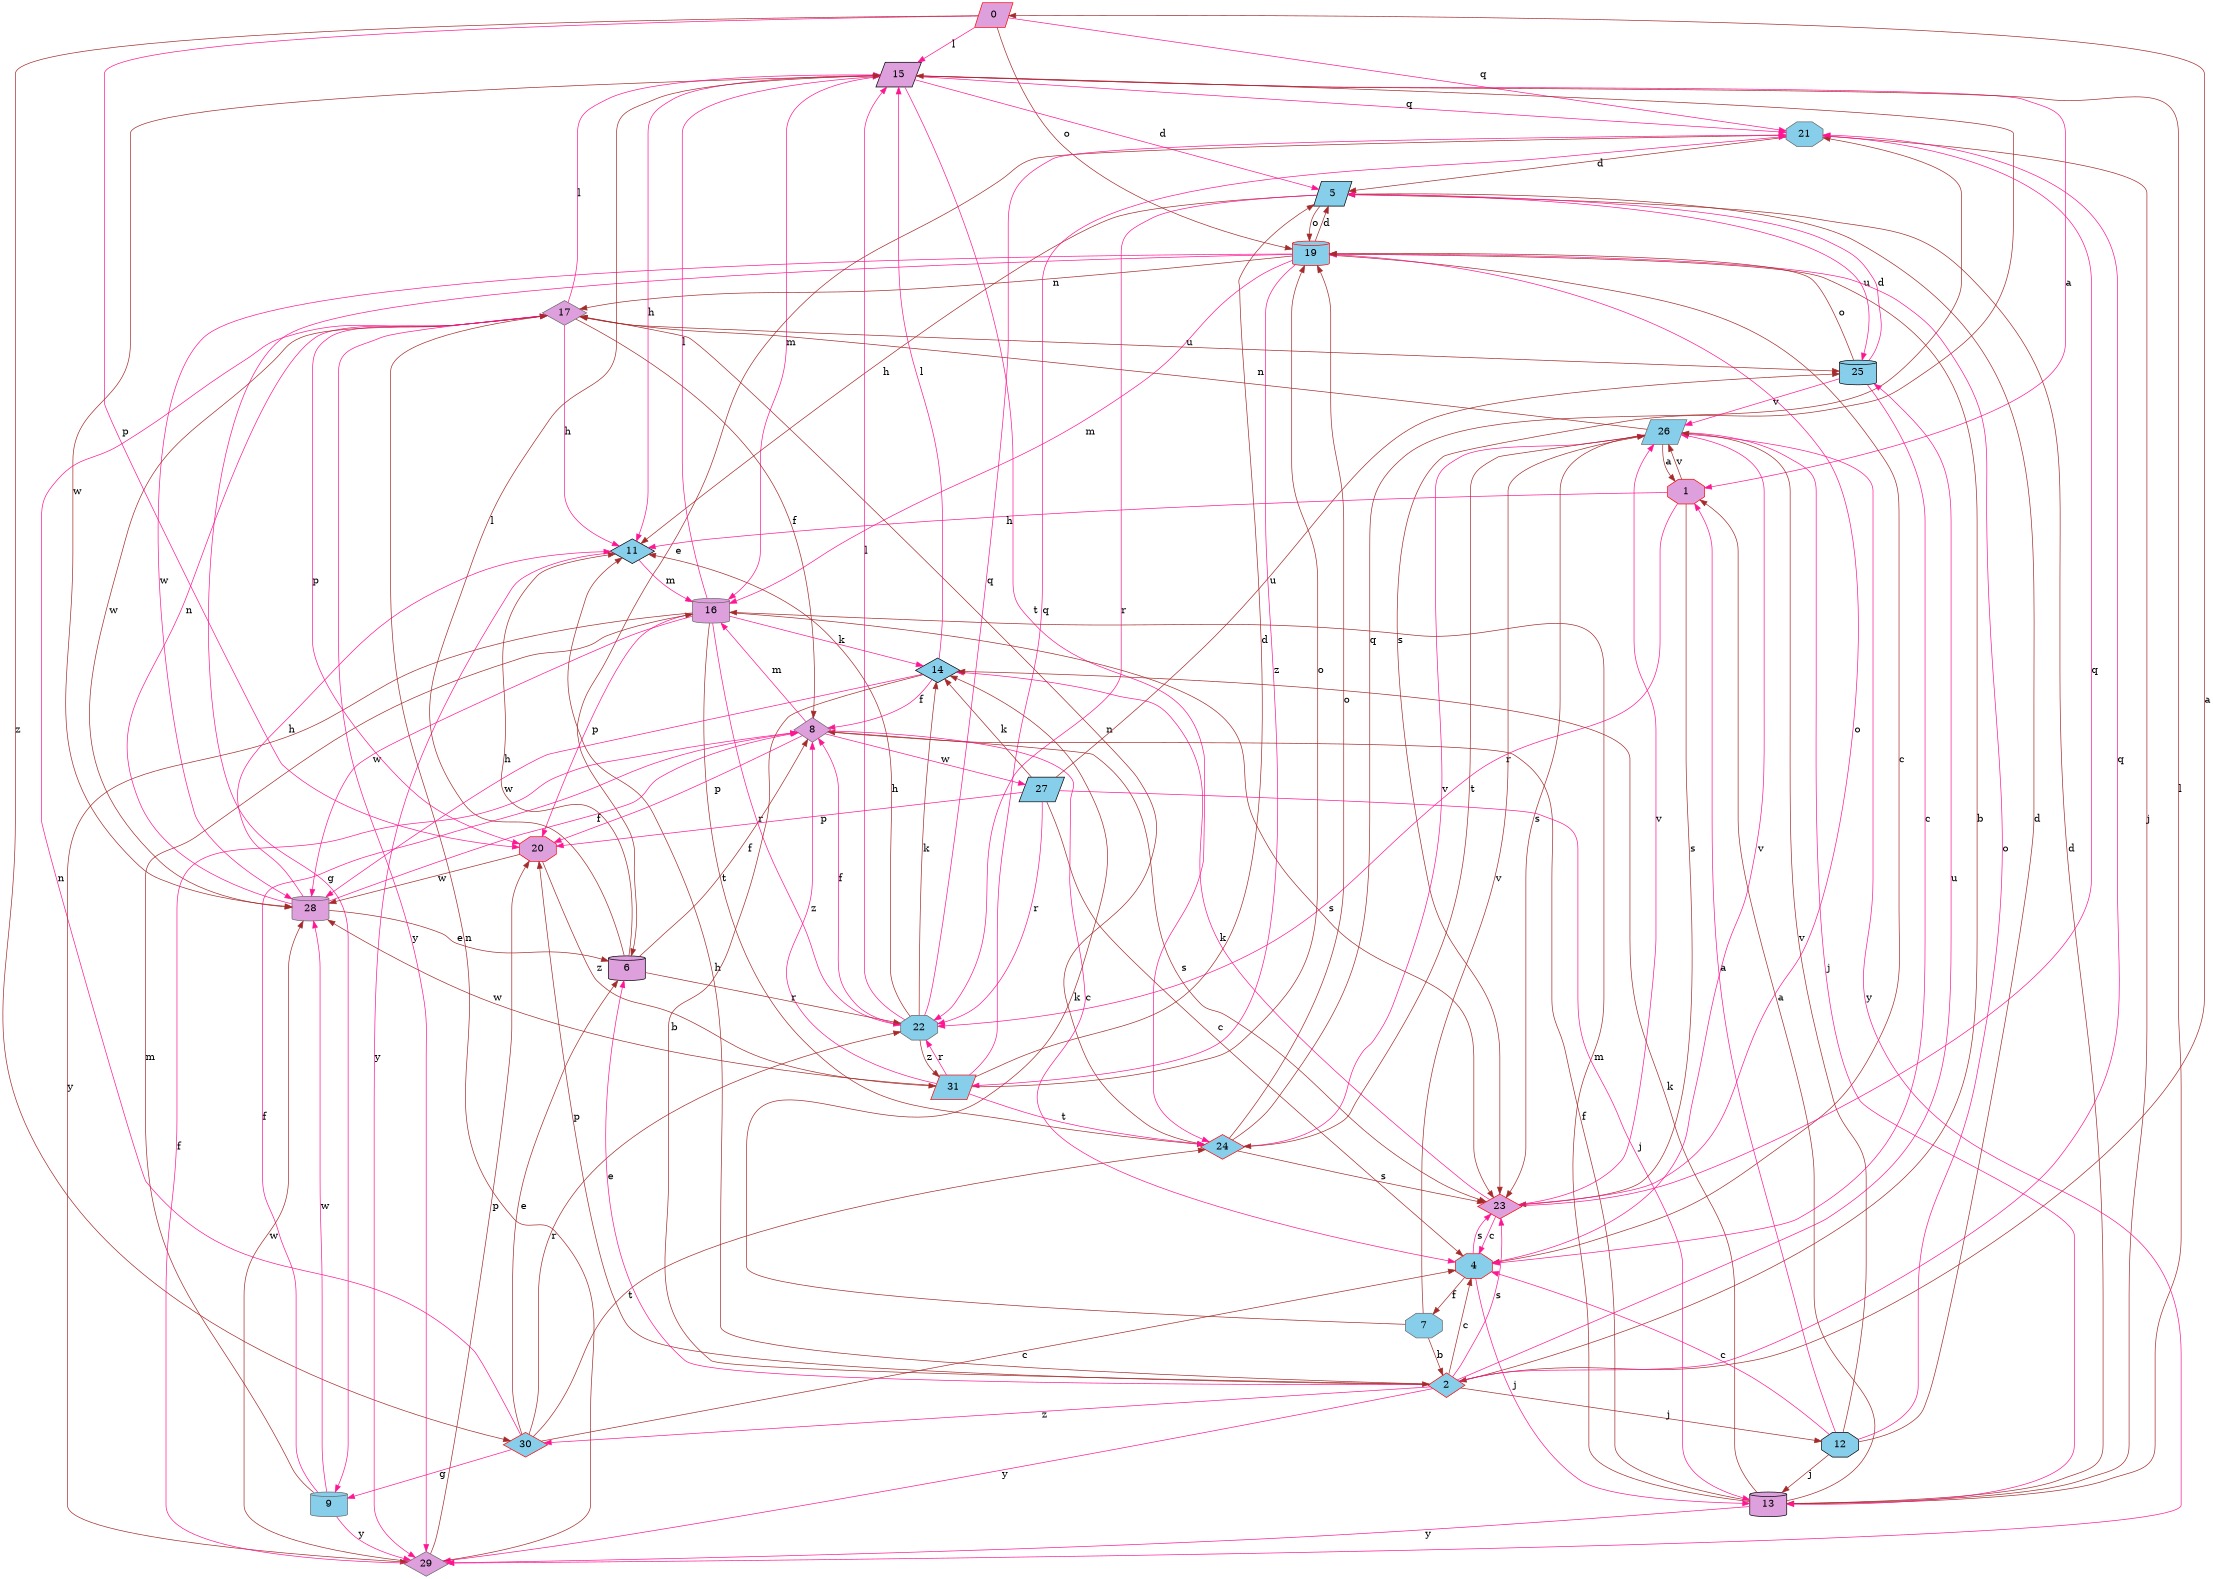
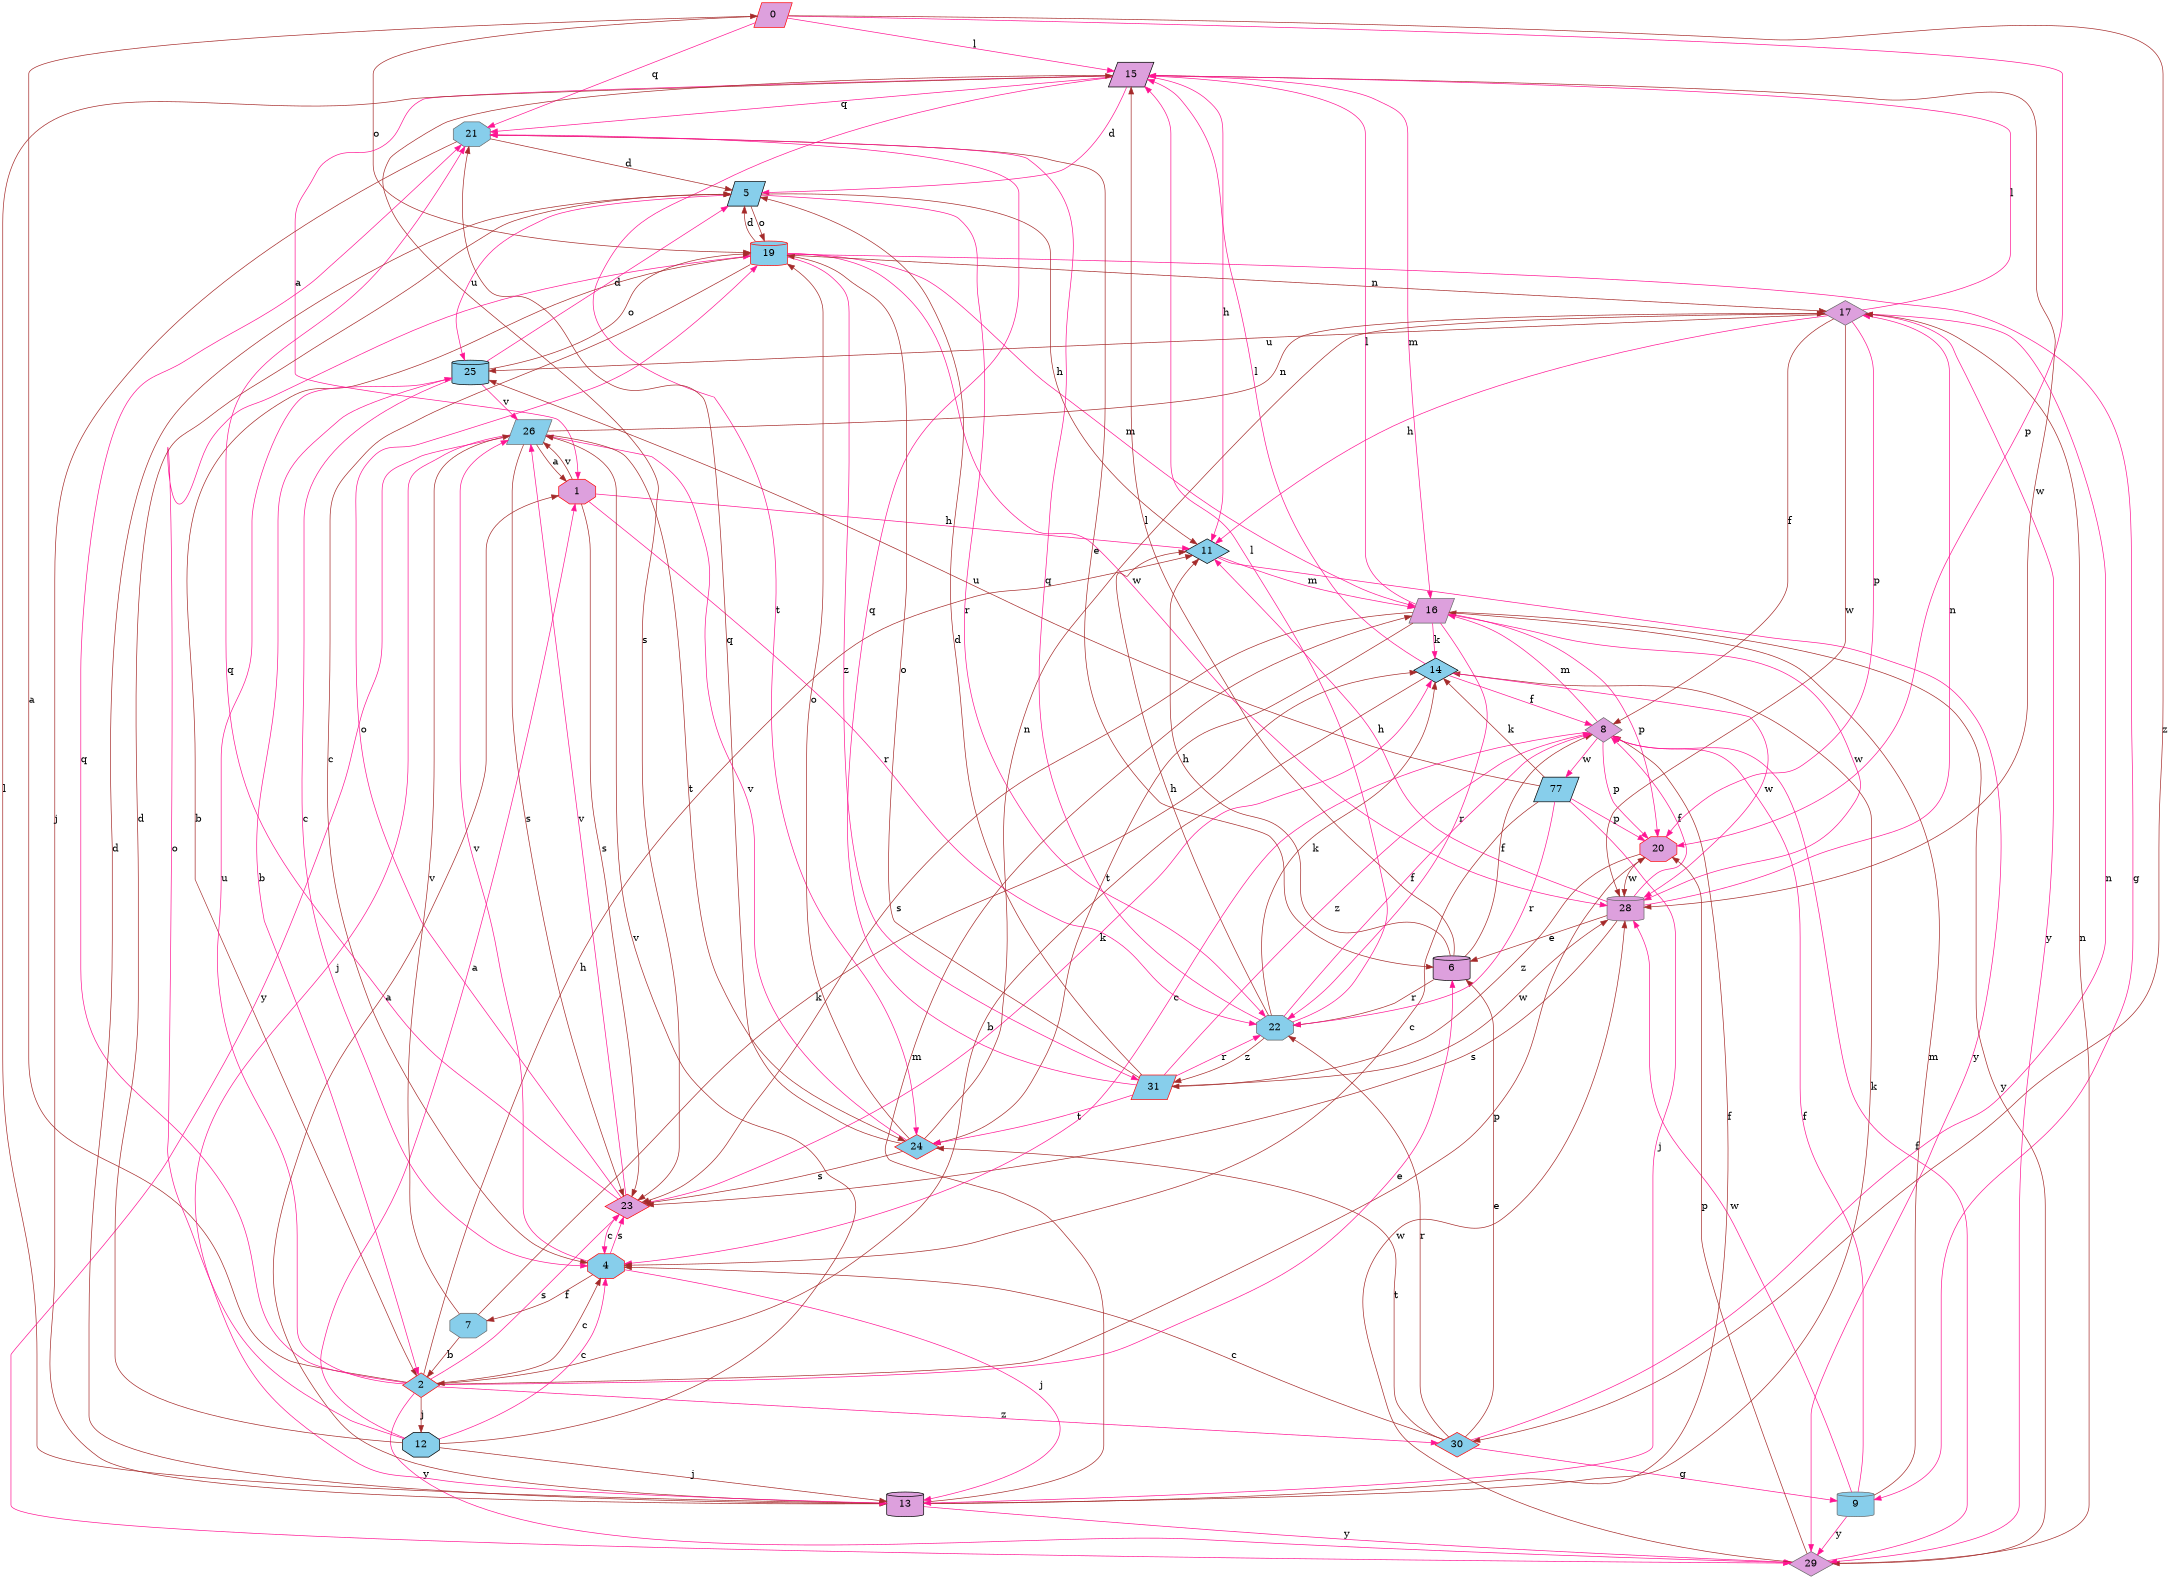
  strict digraph {
    node [color=red fillcolor=skyblue shape=diamond style=filled]
    edge [color=deeppink]
    0 [fillcolor=plum shape=parallelogram]
    15 [color=black fillcolor=plum shape=parallelogram]
    19 [shape=cylinder]
    20 [fillcolor=plum shape=octagon]
    21 [color=gray40 shape=octagon]
    30
    1 [fillcolor=plum shape=octagon]
    11 [color=black]
    23 [fillcolor=plum]
    5 [color=black shape=parallelogram]
-   16 [color=gray40 fillcolor=plum shape=cylinder]
+   16 [color=gray40 fillcolor=plum shape=parallelogram]
    28 [color=gray40 fillcolor=plum shape=cylinder]
    24
    2
    4 [shape=octagon]
    31 [shape=parallelogram]
    9 [color=gray40 shape=cylinder]
    17 [color=gray40 fillcolor=plum]
    6 [color=black fillcolor=plum shape=cylinder]
    13 [color=black fillcolor=plum shape=cylinder]
    22 [color=gray40 shape=octagon]
    26 [color=gray40 shape=parallelogram]
    29 [color=gray40 fillcolor=plum]
    8 [color=gray40 fillcolor=plum]
    14 [color=black]
    12 [color=black shape=octagon]
    25 [color=black shape=cylinder]
    7 [color=gray40 shape=octagon]
-   27 [color=black shape=parallelogram]
+   27 [color=black shape=parallelogram label=77]
    0 -> 15 [label=l]
    0 -> 19 [color=brown label=o]
    0 -> 20 [label=p]
    0 -> 21 [label=q]
    0 -> 30 [color=brown label=z]
    15 -> 21 [label=q]
    15 -> 1 [label=a]
    15 -> 11 [label=h]
    15 -> 23 [color=brown label=s]
    15 -> 5 [label=d]
    15 -> 16 [label=m]
    15 -> 28 [color=brown label=w]
    15 -> 24 [label=t]
    19 -> 5 [color=brown label=d]
    19 -> 16 [label=m]
    19 -> 28 [label=w]
    19 -> 2 [color=brown label=b]
    19 -> 4 [color=brown label=c]
    19 -> 31 [label=z]
    19 -> 9 [label=g]
    19 -> 17 [color=brown label=n]
    20 -> 28 [color=brown label=w]
    20 -> 31 [color=brown label=z]
    21 -> 5 [color=brown label=d]
    21 -> 6 [color=brown label=e]
    21 -> 13 [color=brown label=j]
    30 -> 24 [color=brown label=t]
    30 -> 4 [color=brown label=c]
    30 -> 9 [label=g]
    30 -> 17 [label=n]
    30 -> 6 [color=brown label=e]
    30 -> 22 [color=brown label=r]
    1 -> 11 [label=h]
    1 -> 23 [color=brown label=s]
    1 -> 22 [label=r]
    1 -> 26 [color=brown label=v]
    11 -> 16 [label=m]
    11 -> 29 [label=y]
    23 -> 19 [label=o]
    23 -> 21 [label=q]
    23 -> 4 [label=c]
    23 -> 26 [label=v]
    23 -> 14 [label=k]
    5 -> 19 [color=brown label=o]
    5 -> 11 [color=brown label=h]
    5 -> 22 [label=r]
    5 -> 25 [label=u]
    16 -> 15 [label=l]
    16 -> 20 [label=p]
    16 -> 23 [color=brown label=s]
    16 -> 28 [label=w]
    16 -> 24 [color=brown label=t]
    16 -> 22 [label=r]
    16 -> 29 [color=brown label=y]
    16 -> 14 [label=k]
    28 -> 11 [label=h]
-   8 -> 23 [color=brown label=s]
+   28 -> 23 [color=brown label=s]
    28 -> 17 [label=n]
    28 -> 6 [color=brown label=e]
    28 -> 8 [label=f]
    24 -> 19 [color=brown label=o]
    24 -> 21 [color=brown label=q]
    24 -> 23 [color=brown label=s]
    24 -> 17 [color=brown label=n]
    24 -> 26 [label=v]
    2 -> 0 [color=brown label=a]
    2 -> 20 [color=brown label=p]
    2 -> 21 [label=q]
    2 -> 30 [label=z]
    2 -> 11 [color=brown label=h]
    2 -> 23 [label=s]
    2 -> 4 [color=brown label=c]
    2 -> 6 [label=e]
    2 -> 29 [label=y]
    2 -> 12 [color=brown label=j]
    2 -> 25 [label=u]
    4 -> 23 [label=s]
    4 -> 13 [label=j]
    4 -> 26 [label=v]
    4 -> 7 [color=brown label=f]
    31 -> 19 [color=brown label=o]
    31 -> 21 [label=q]
    31 -> 5 [color=brown label=d]
    31 -> 28 [color=brown label=w]
    31 -> 24 [label=t]
    31 -> 22 [label=r]
    31 -> 8 [label=z]
    9 -> 16 [color=brown label=m]
    9 -> 28 [label=w]
    9 -> 29 [label=y]
    9 -> 8 [label=f]
    17 -> 15 [label=l]
    17 -> 20 [label=p]
    17 -> 11 [label=h]
    17 -> 28 [color=brown label=w]
    17 -> 29 [label=y]
    17 -> 8 [color=brown label=f]
    17 -> 25 [color=brown label=u]
    6 -> 15 [color=brown label=l]
    6 -> 11 [color=brown label=h]
    6 -> 22 [color=brown label=r]
    6 -> 8 [color=brown label=f]
    13 -> 15 [color=brown label=l]
    13 -> 1 [color=brown label=a]
    13 -> 5 [color=brown label=d]
    13 -> 16 [color=brown label=m]
    13 -> 29 [label=y]
    13 -> 8 [color=brown label=f]
    13 -> 14 [color=brown label=k]
    22 -> 15 [label=l]
    22 -> 21 [label=q]
    22 -> 11 [color=brown label=h]
    22 -> 31 [color=brown label=z]
    22 -> 8 [label=f]
    22 -> 14 [color=brown label=k]
    26 -> 1 [color=brown label=a]
    26 -> 23 [color=brown label=s]
    26 -> 24 [color=brown label=t]
    26 -> 17 [color=brown label=n]
    26 -> 13 [label=j]
    26 -> 29 [label=y]
    29 -> 20 [color=brown label=p]
    29 -> 28 [color=brown label=w]
    29 -> 17 [color=brown label=n]
    29 -> 8 [label=f]
    8 -> 20 [label=p]
    8 -> 16 [label=m]
    8 -> 4 [label=c]
    8 -> 27 [label=w]
    14 -> 15 [label=l]
    14 -> 28 [label=w]
    14 -> 2 [color=brown label=b]
    14 -> 8 [label=f]
    12 -> 19 [label=o]
    12 -> 1 [label=a]
    12 -> 5 [color=brown label=d]
    12 -> 4 [label=c]
    12 -> 13 [color=brown label=j]
    12 -> 26 [color=brown label=v]
    25 -> 19 [color=brown label=o]
    25 -> 5 [label=d]
+   25 -> 2 [label=b]
    25 -> 4 [label=c]
    25 -> 26 [label=v]
    7 -> 2 [color=brown label=b]
    7 -> 26 [color=brown label=v]
    7 -> 14 [color=brown label=k]
    27 -> 20 [label=p]
    27 -> 4 [color=brown label=c]
    27 -> 13 [label=j]
    27 -> 22 [label=r]
    27 -> 14 [color=brown label=k]
    27 -> 25 [color=brown label=u]
  }
